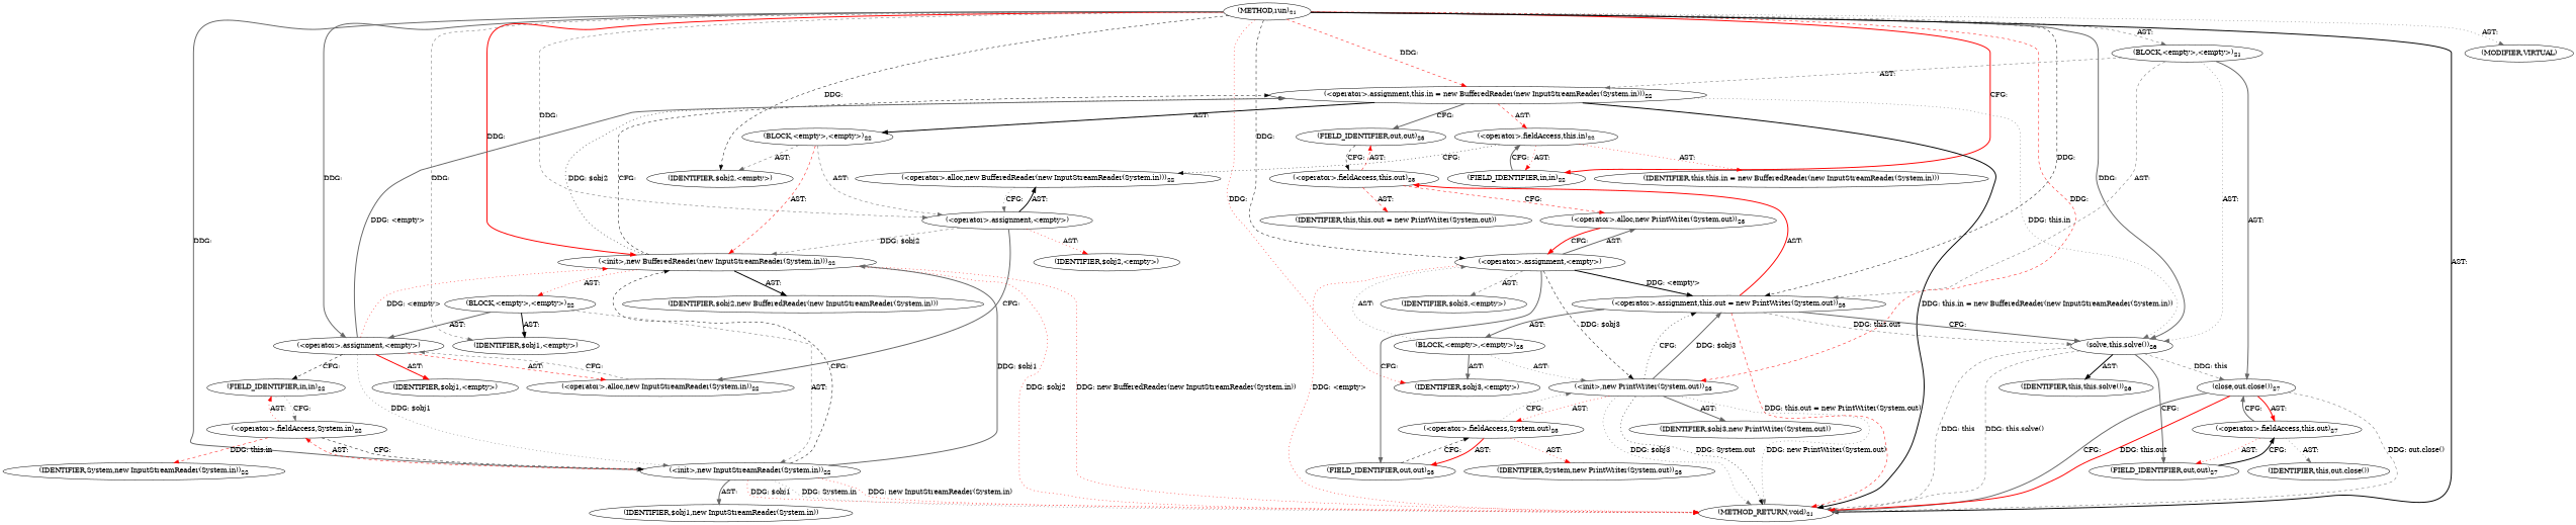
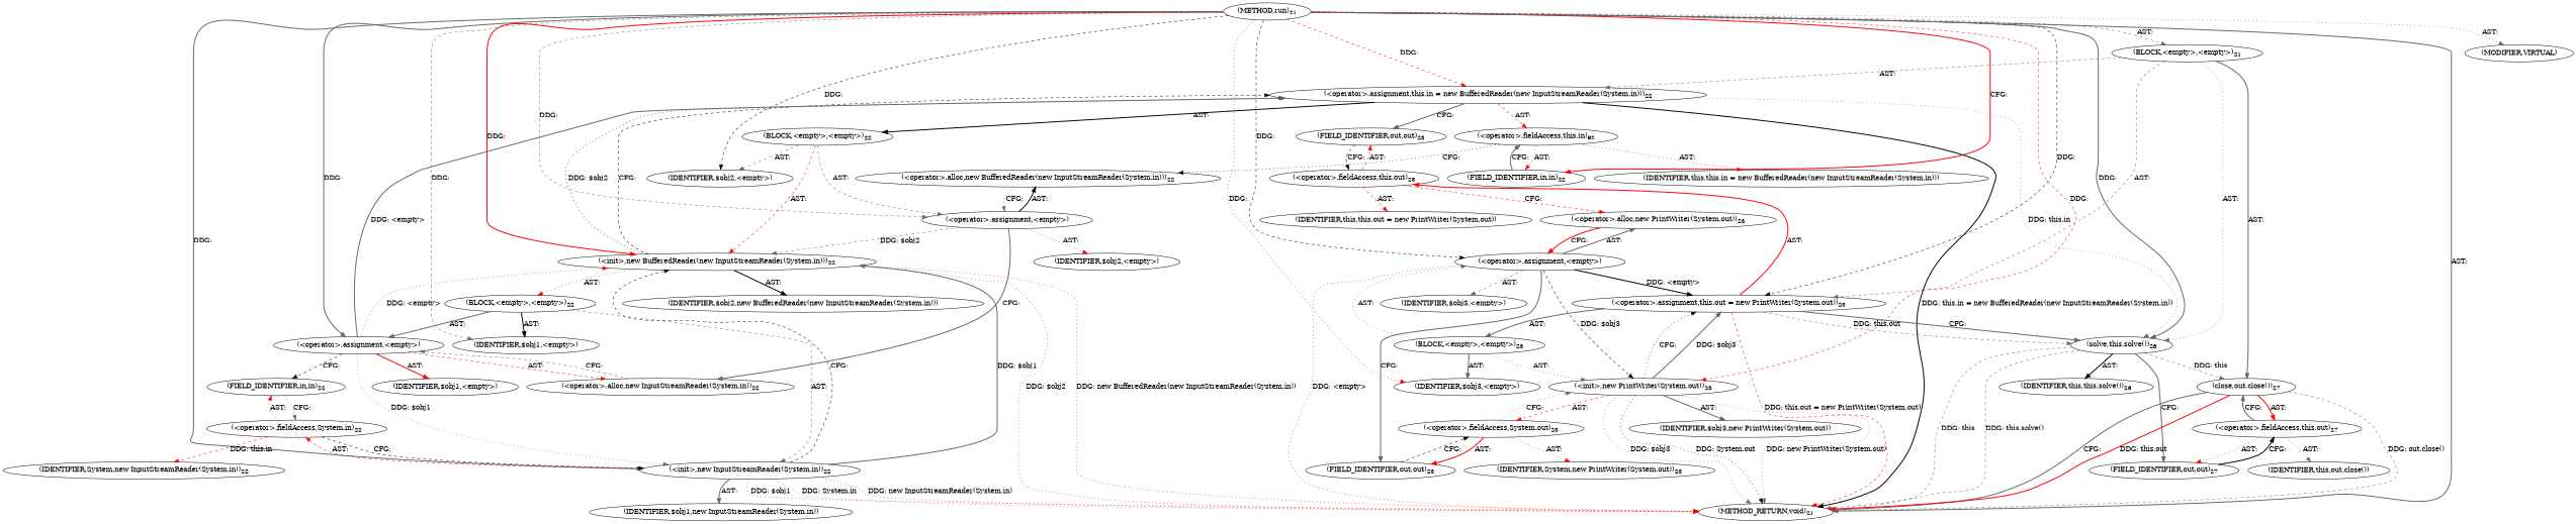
  digraph {
    edge [color=gray40 style=dashed]
    n1 [label=<(METHOD,run)<SUB>21</SUB>>]
    n2 [label=<(BLOCK,&lt;empty&gt;,&lt;empty&gt;)<SUB>21</SUB>>]
    n3 [label=<(&lt;operator&gt;.assignment,this.in = new BufferedReader(new InputStreamReader(System.in)))<SUB>22</SUB>>]
    n4 [label=<(FIELD_IDENTIFIER,in,in)<SUB>22</SUB>>]
    n5 [label=<(&lt;operator&gt;.assignment,&lt;empty&gt;)>]
    n6 [label=<(&lt;init&gt;,new BufferedReader(new InputStreamReader(System.in)))<SUB>22</SUB>>]
    n7 [label=<(&lt;operator&gt;.assignment,&lt;empty&gt;)>]
    n8 [label=<(&lt;init&gt;,new InputStreamReader(System.in))<SUB>22</SUB>>]
    n9 [label=<(IDENTIFIER,$obj1,&lt;empty&gt;)>]
    n10 [label=<(IDENTIFIER,$obj2,&lt;empty&gt;)>]
    n11 [label=<(&lt;operator&gt;.assignment,this.out = new PrintWriter(System.out))<SUB>23</SUB>>]
    n12 [label=<(&lt;operator&gt;.assignment,&lt;empty&gt;)>]
    n13 [label=<(&lt;init&gt;,new PrintWriter(System.out))<SUB>23</SUB>>]
    n14 [label=<(IDENTIFIER,$obj3,&lt;empty&gt;)>]
    n15 [label=<(solve,this.solve())<SUB>26</SUB>>]
    n16 [label=<(MODIFIER,VIRTUAL)>]
    n17 [label=<(METHOD_RETURN,void)<SUB>21</SUB>>]
    n18 [label=<(close,out.close())<SUB>27</SUB>>]
-   n19 [label=<(&lt;operator&gt;.fieldAccess,this.in)<SUB>22</SUB>>]
+   n19 [label=<(&lt;operator&gt;.fieldAccess,this.in)<SUB>92</SUB>>]
    n20 [label=<(BLOCK,&lt;empty&gt;,&lt;empty&gt;)<SUB>22</SUB>>]
    n21 [label=<(FIELD_IDENTIFIER,out,out)<SUB>23</SUB>>]
    n22 [label=<(&lt;operator&gt;.alloc,new BufferedReader(new InputStreamReader(System.in)))<SUB>22</SUB>>]
    n23 [label=<(IDENTIFIER,$obj2,&lt;empty&gt;)>]
    n24 [label=<(&lt;operator&gt;.alloc,new InputStreamReader(System.in))<SUB>22</SUB>>]
    n25 [label=<(IDENTIFIER,$obj2,new BufferedReader(new InputStreamReader(System.in)))>]
    n26 [label=<(BLOCK,&lt;empty&gt;,&lt;empty&gt;)<SUB>22</SUB>>]
    n27 [label=<(IDENTIFIER,$obj1,&lt;empty&gt;)>]
    n28 [label=<(FIELD_IDENTIFIER,in,in)<SUB>22</SUB>>]
    n29 [label=<(IDENTIFIER,$obj1,new InputStreamReader(System.in))>]
    n30 [label=<(&lt;operator&gt;.fieldAccess,System.in)<SUB>22</SUB>>]
    n31 [label=<(&lt;operator&gt;.fieldAccess,this.out)<SUB>23</SUB>>]
    n32 [label=<(BLOCK,&lt;empty&gt;,&lt;empty&gt;)<SUB>23</SUB>>]
    n33 [label=<(&lt;operator&gt;.alloc,new PrintWriter(System.out))<SUB>23</SUB>>]
    n34 [label=<(IDENTIFIER,$obj3,&lt;empty&gt;)>]
    n35 [label=<(FIELD_IDENTIFIER,out,out)<SUB>23</SUB>>]
    n36 [label=<(IDENTIFIER,$obj3,new PrintWriter(System.out))>]
    n37 [label=<(&lt;operator&gt;.fieldAccess,System.out)<SUB>23</SUB>>]
    n38 [label=<(IDENTIFIER,this,this.solve())<SUB>26</SUB>>]
    n39 [label=<(FIELD_IDENTIFIER,out,out)<SUB>27</SUB>>]
    n40 [label=<(&lt;operator&gt;.fieldAccess,this.out)<SUB>27</SUB>>]
    n41 [label=<(IDENTIFIER,this,this.in = new BufferedReader(new InputStreamReader(System.in)))>]
    n42 [label=<(IDENTIFIER,System,new InputStreamReader(System.in))<SUB>22</SUB>>]
    n43 [label=<(IDENTIFIER,this,this.out = new PrintWriter(System.out))>]
    n44 [label=<(IDENTIFIER,System,new PrintWriter(System.out))<SUB>23</SUB>>]
    n45 [label=<(IDENTIFIER,this,out.close())>]
    n1 -> n2 [label="AST: "]
    n1 -> n3 [color=red label="DDG: "]
    n1 -> n4 [color=red label="CFG: " style=bold]
    n1 -> n5 [label="DDG: "]
    n1 -> n6 [color=red label="DDG: " style=bold]
    n1 -> n7 [label="DDG: " style=bold]
    n1 -> n8 [label="DDG: " style=bold]
    n1 -> n9 [label="DDG: "]
    n1 -> n10 [color=black label="DDG: "]
    n1 -> n11 [color=black label="DDG: "]
    n1 -> n12 [color=black label="DDG: "]
    n1 -> n13 [color=red label="DDG: "]
    n1 -> n14 [color=red label="DDG: " style=dotted]
    n1 -> n15 [label="DDG: " style=bold]
    n1 -> n16 [label="AST: " style=dotted]
-   n1 -> n17 [color=black label="AST: " style=bold]
+   n1 -> n17 [label="AST: " style=bold]
    n2 -> n3 [label="AST: "]
    n2 -> n11 [label="AST: "]
    n2 -> n15 [label="AST: " style=dotted]
    n2 -> n18 [label="AST: " style=bold]
    n3 -> n15 [label="DDG: this.in" style=dotted]
    n3 -> n17 [color=black label="DDG: this.in = new BufferedReader(new InputStreamReader(System.in))" style=bold]
    n3 -> n19 [color=red label="AST: "]
    n3 -> n20 [color=black label="AST: " style=bold]
    n3 -> n21 [label="CFG: " style=bold]
    n4 -> n19 [label="CFG: " style=bold]
    n5 -> n6 [label="DDG: $obj2"]
    n5 -> n22 [color=black label="AST: " style=bold]
    n5 -> n23 [color=red label="AST: " style=dotted]
    n5 -> n24 [label="CFG: " style=bold]
    n6 -> n3 [color=black label="CFG: "]
    n6 -> n3 [color=black label="DDG: $obj2" style=dotted]
    n6 -> n17 [color=red label="DDG: $obj2" style=dotted]
    n6 -> n17 [color=red label="DDG: new BufferedReader(new InputStreamReader(System.in))" style=dotted]
    n6 -> n25 [color=black label="AST: " style=bold]
    n6 -> n26 [color=red label="AST: " style=dotted]
    n7 -> n3 [label="DDG: &lt;empty&gt;" style=bold]
    n7 -> n6 [color=red label="DDG: &lt;empty&gt;" style=dotted]
    n7 -> n8 [label="DDG: $obj1" style=dotted]
    n7 -> n24 [color=red label="AST: "]
    n7 -> n27 [color=red label="AST: " style=bold]
    n7 -> n28 [color=black label="CFG: "]
    n8 -> n6 [color=black label="CFG: "]
    n8 -> n6 [label="DDG: $obj1" style=bold]
    n8 -> n17 [color=red label="DDG: $obj1" style=dotted]
    n8 -> n17 [label="DDG: System.in" style=dotted]
    n8 -> n17 [color=red label="DDG: new InputStreamReader(System.in)" style=dotted]
    n8 -> n29 [label="AST: " style=bold]
    n8 -> n30 [color=red label="AST: "]
    n11 -> n15 [label="CFG: " style=bold]
    n11 -> n15 [label="DDG: this.out"]
    n11 -> n17 [color=red label="DDG: this.out = new PrintWriter(System.out)"]
    n11 -> n31 [color=red label="AST: " style=bold]
    n11 -> n32 [label="AST: " style=bold]
    n12 -> n11 [color=black label="DDG: &lt;empty&gt;" style=bold]
    n12 -> n13 [color=black label="DDG: $obj3"]
    n12 -> n17 [color=red label="DDG: &lt;empty&gt;" style=dotted]
    n12 -> n33 [label="AST: " style=bold]
    n12 -> n34 [label="AST: "]
    n12 -> n35 [label="CFG: " style=bold]
    n13 -> n11 [color=black label="CFG: " style=dotted]
    n13 -> n11 [label="DDG: $obj3" style=bold]
    n13 -> n17 [label="DDG: $obj3" style=dotted]
    n13 -> n17 [color=black label="DDG: System.out" style=dotted]
    n13 -> n17 [label="DDG: new PrintWriter(System.out)" style=dotted]
    n13 -> n36 [label="AST: " style=bold]
-   n13 -> n37 [color=red label="AST: " style=dotted]
+   n13 -> n37 [color=red label="AST: "]
    n15 -> n17 [label="DDG: this"]
    n15 -> n17 [label="DDG: this.solve()"]
    n15 -> n18 [label="DDG: this"]
    n15 -> n38 [color=black label="AST: " style=bold]
    n15 -> n39 [label="CFG: " style=bold]
    n18 -> n17 [label="CFG: " style=bold]
    n18 -> n17 [color=red label="DDG: this.out" style=bold]
    n18 -> n17 [label="DDG: out.close()"]
    n18 -> n40 [color=red label="AST: " style=bold]
    n19 -> n4 [color=red label="AST: " style=dotted]
    n19 -> n22 [color=black label="CFG: " style=dotted]
    n19 -> n41 [color=red label="AST: " style=dotted]
    n20 -> n5 [label="AST: "]
    n20 -> n6 [color=red label="AST: "]
    n20 -> n10 [label="AST: "]
    n21 -> n31 [color=black label="CFG: "]
    n22 -> n5 [label="CFG: " style=dotted]
    n24 -> n7 [label="CFG: "]
    n26 -> n7 [label="AST: " style=bold]
    n26 -> n8 [label="AST: "]
    n26 -> n9 [color=black label="AST: " style=bold]
    n28 -> n30 [label="CFG: " style=dotted]
    n30 -> n8 [color=black label="CFG: "]
    n30 -> n28 [color=red label="AST: " style=dotted]
    n30 -> n42 [color=red label="DDG: this.in"]
    n31 -> n21 [color=red label="AST: "]
    n31 -> n33 [color=red label="CFG: "]
    n31 -> n43 [color=red label="AST: "]
    n32 -> n12 [label="AST: " style=dotted]
    n32 -> n13 [label="AST: " style=dotted]
    n32 -> n14 [label="AST: " style=bold]
    n33 -> n12 [color=red label="CFG: " style=bold]
    n35 -> n37 [color=black label="CFG: "]
    n37 -> n13 [label="CFG: " style=dotted]
    n37 -> n35 [color=red label="AST: " style=bold]
    n37 -> n44 [color=red label="AST: " style=dotted]
    n39 -> n40 [color=black label="CFG: " style=bold]
    n40 -> n18 [label="CFG: " style=bold]
    n40 -> n39 [color=red label="AST: " style=dotted]
    n40 -> n45 [label="AST: " style=dotted]
  }
